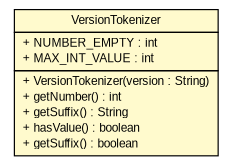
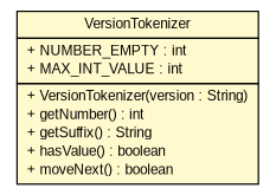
  digraph {
    nodesep=0.25
    ranksep=0.5
-   n1 [fontcolor=black fontname=arial fontsize=10.0 label=<<table title="gov.sandia.cf.model.comparator.VersionTokenizer" border="0" cellborder="1" cellspacing="0" cellpadding="2" port="p" bgcolor="lemonChiffon" href="./VersionTokenizer.html"> 		<tr><td><table border="0" cellspacing="0" cellpadding="1"> <tr><td align="center" balign="center"> VersionTokenizer </td></tr> 		</table></td></tr> 		<tr><td><table border="0" cellspacing="0" cellpadding="1"> <tr><td align="left" balign="left"> + NUMBER_EMPTY : int </td></tr> <tr><td align="left" balign="left"> + MAX_INT_VALUE : int </td></tr> 		</table></td></tr> 		<tr><td><table border="0" cellspacing="0" cellpadding="1"> <tr><td align="left" balign="left"> + VersionTokenizer(version : String) </td></tr> <tr><td align="left" balign="left"> + getNumber() : int </td></tr> <tr><td align="left" balign="left"> + getSuffix() : String </td></tr> <tr><td align="left" balign="left"> + hasValue() : boolean </td></tr> <tr><td align="left" balign="left"> + getSuffix() : boolean </td></tr> 		</table></td></tr> 		</table>> shape=plaintext]
+   n1 [fontcolor=black fontname=arial fontsize=10.0 label=<<table title="gov.sandia.cf.model.comparator.VersionTokenizer" border="0" cellborder="1" cellspacing="0" cellpadding="2" port="p" bgcolor="lemonChiffon" href="./VersionTokenizer.html"> 		<tr><td><table border="0" cellspacing="0" cellpadding="1"> <tr><td align="center" balign="center"> VersionTokenizer </td></tr> 		</table></td></tr> 		<tr><td><table border="0" cellspacing="0" cellpadding="1"> <tr><td align="left" balign="left"> + NUMBER_EMPTY : int </td></tr> <tr><td align="left" balign="left"> + MAX_INT_VALUE : int </td></tr> 		</table></td></tr> 		<tr><td><table border="0" cellspacing="0" cellpadding="1"> <tr><td align="left" balign="left"> + VersionTokenizer(version : String) </td></tr> <tr><td align="left" balign="left"> + getNumber() : int </td></tr> <tr><td align="left" balign="left"> + getSuffix() : String </td></tr> <tr><td align="left" balign="left"> + hasValue() : boolean </td></tr> <tr><td align="left" balign="left"> + moveNext() : boolean </td></tr> 		</table></td></tr> 		</table>> shape=plaintext]
  }
